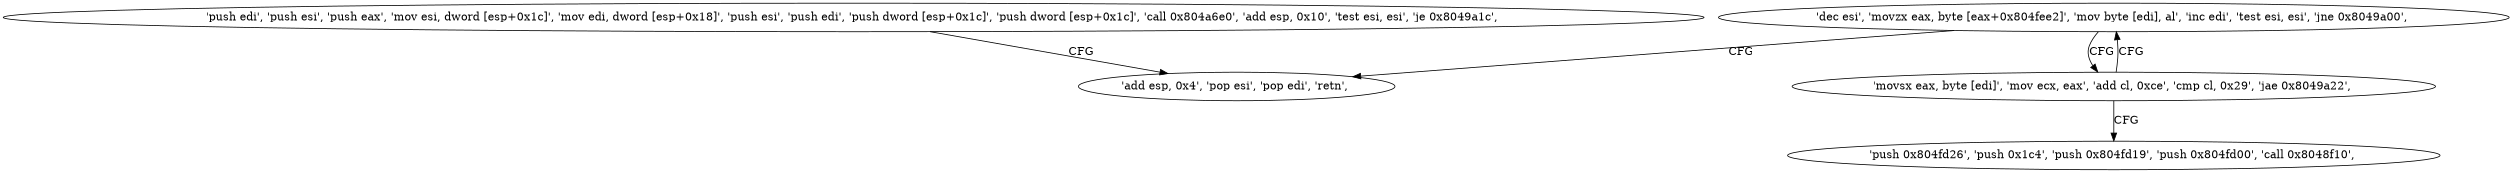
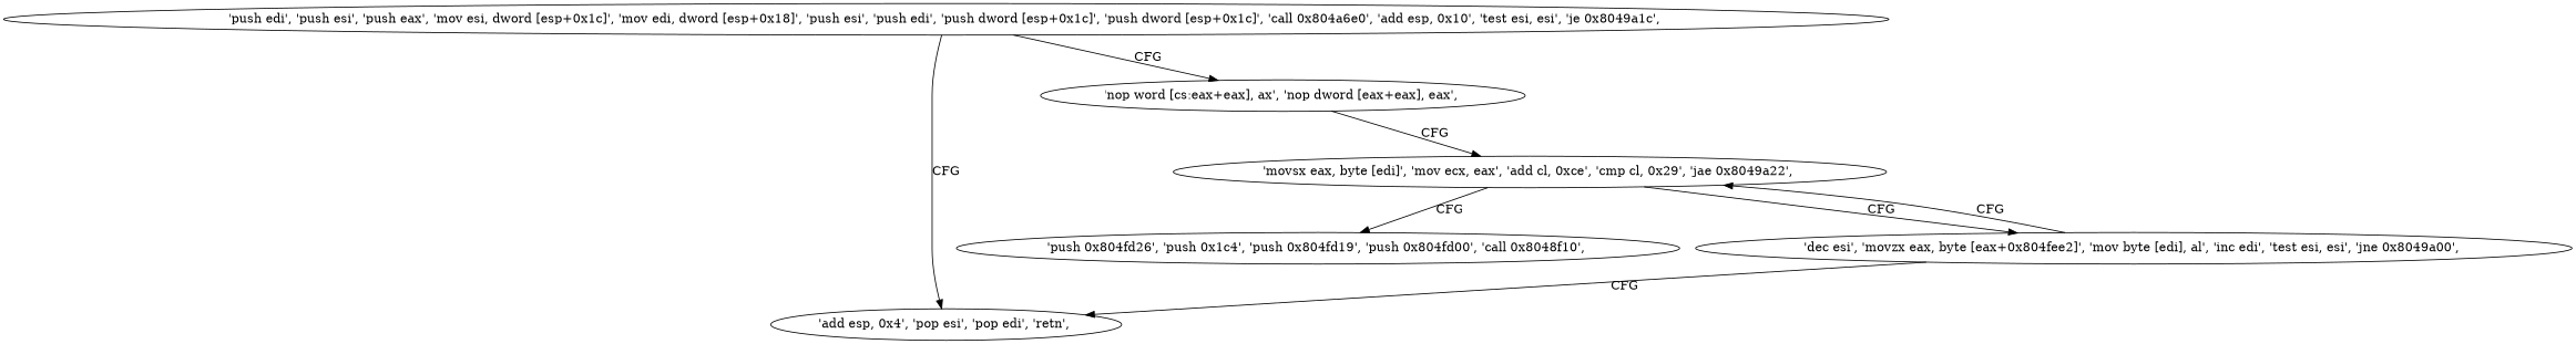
  digraph {
    n1 [label="'push edi', 'push esi', 'push eax', 'mov esi, dword [esp+0x1c]', 'mov edi, dword [esp+0x18]', 'push esi', 'push edi', 'push dword [esp+0x1c]', 'push dword [esp+0x1c]', 'call 0x804a6e0', 'add esp, 0x10', 'test esi, esi', 'je 0x8049a1c', "]
    n2 [label="'add esp, 0x4', 'pop esi', 'pop edi', 'retn', "]
+   n3 [label="'nop word [cs:eax+eax], ax', 'nop dword [eax+eax], eax', "]
    n4 [label="'movsx eax, byte [edi]', 'mov ecx, eax', 'add cl, 0xce', 'cmp cl, 0x29', 'jae 0x8049a22', "]
    n5 [label="'push 0x804fd26', 'push 0x1c4', 'push 0x804fd19', 'push 0x804fd00', 'call 0x8048f10', "]
    n6 [label="'dec esi', 'movzx eax, byte [eax+0x804fee2]', 'mov byte [edi], al', 'inc edi', 'test esi, esi', 'jne 0x8049a00', "]
    n1 -> n2 [label=CFG]
+   n1 -> n3 [label=CFG]
+   n3 -> n4 [label=CFG]
    n4 -> n5 [label=CFG]
    n4 -> n6 [label=CFG]
    n6 -> n2 [label=CFG]
    n6 -> n4 [label=CFG]
  }
